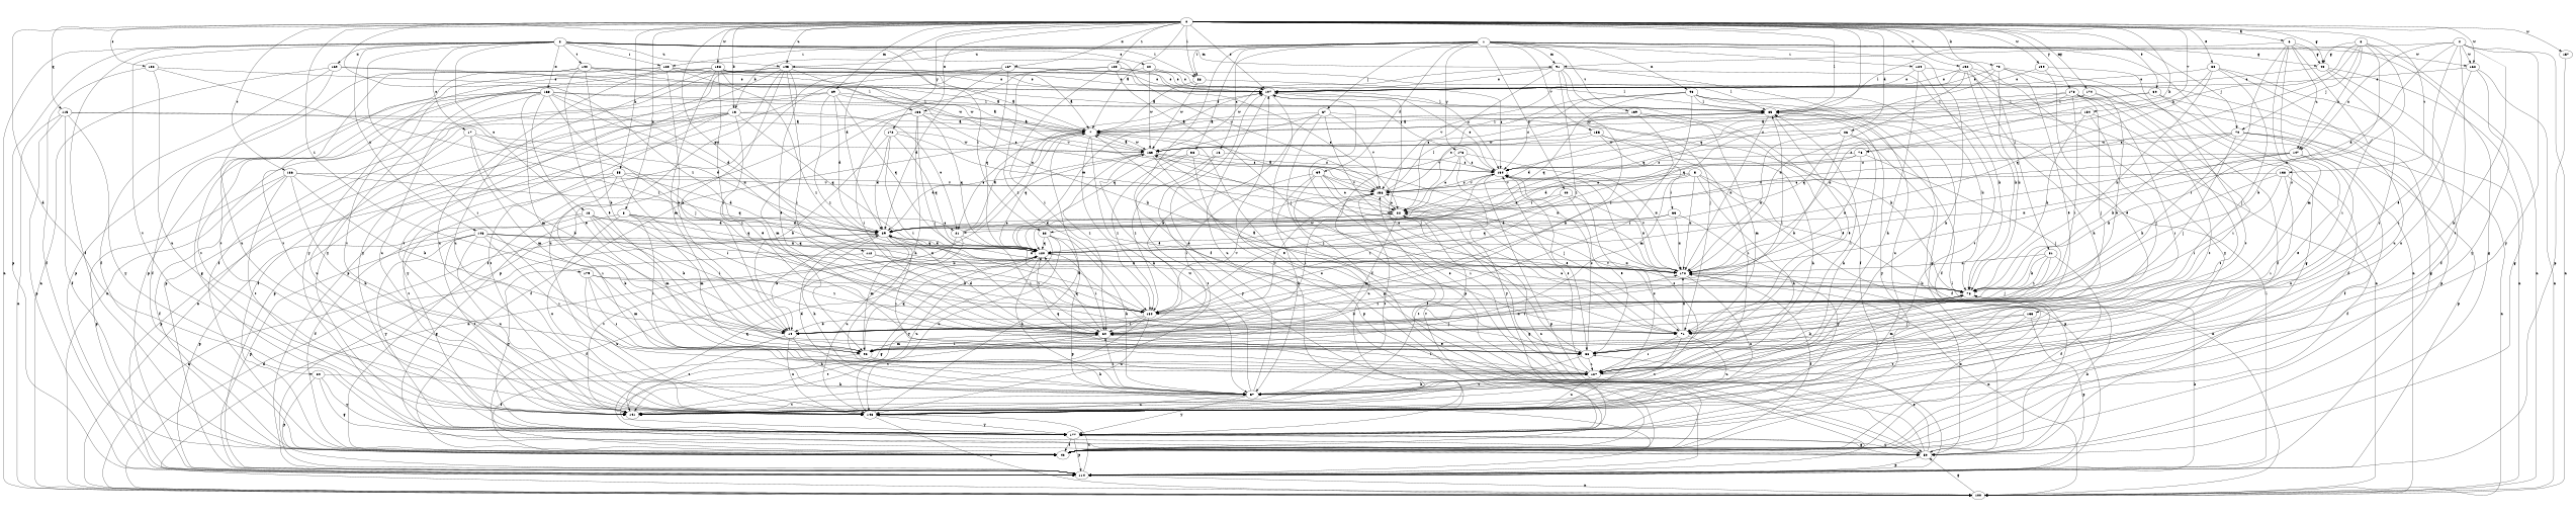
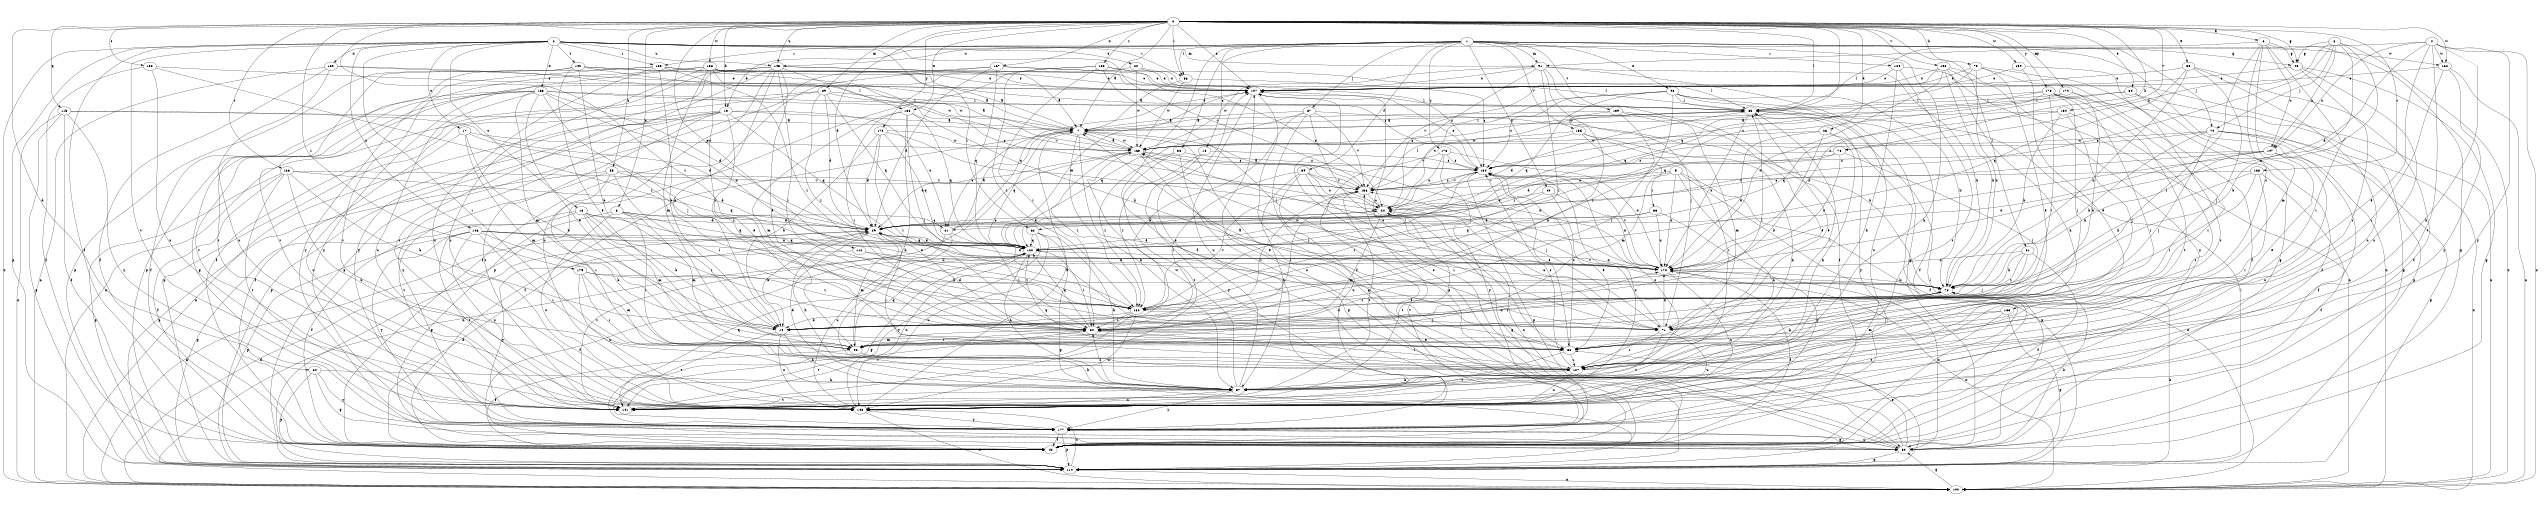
  strict digraph {
    0
    6
    7
    8
    13
    24
    26
    29
    30
    33
    48
    55
    58
    73
    76
    81
    85
    89
    107
    112
    115
    120
    132
    136
    138
    145
    152
    154
-   157
    158
    159
    162
    166
    167
    172
    173
    174
    179
    183
    184
    127
    147
    50
    64
    92
    133
    42
    57
    21
    36
    163
    148
    100
    114
    141
    177
    14
    170
    22
    78
    71
    156
    134
    1
    16
    38
    39
    40
    67
    70
    91
    93
    124
    125
    139
    155
    176
    2
    17
    18
    20
    62
    140
    146
    168
    169
    3
    4
    5
    63
    0 -> 6 [label=a]
    0 -> 7 [label=a]
    0 -> 8 [label=b]
    0 -> 13 [label=b]
    0 -> 24 [label=d]
    0 -> 26 [label=d]
    0 -> 29 [label=d]
    0 -> 30 [label=e]
    0 -> 33 [label=e]
    0 -> 48 [label=g]
    0 -> 55 [label=h]
    0 -> 58 [label=i]
    0 -> 73 [label=k]
    0 -> 76 [label=k]
    0 -> 81 [label=l]
    0 -> 85 [label=l]
    0 -> 89 [label=m]
    0 -> 107 [label=o]
    0 -> 112 [label=p]
    0 -> 115 [label=q]
    0 -> 120 [label=q]
    0 -> 132 [label=s]
    0 -> 136 [label=t]
    0 -> 138 [label=t]
    0 -> 145 [label=u]
    0 -> 152 [label=v]
    0 -> 154 [label=v]
-   0 -> 157 [label=w]
    0 -> 158 [label=w]
    0 -> 159 [label=w]
    0 -> 162 [label=w]
    0 -> 166 [label=x]
    0 -> 167 [label=x]
    0 -> 172 [label=y]
    0 -> 173 [label=y]
    0 -> 174 [label=y]
    0 -> 179 [label=z]
    0 -> 183 [label=z]
    0 -> 184 [label=z]
    6 -> 48 [label=g]
    6 -> 85 [label=l]
    6 -> 127 [label=r]
    6 -> 147 [label=u]
    6 -> 50 [label=g]
    6 -> 64 [label=i]
    6 -> 92 [label=m]
    6 -> 133 [label=s]
    7 -> 85 [label=l]
    7 -> 120 [label=q]
    7 -> 50 [label=g]
    7 -> 42 [label=f]
    7 -> 57 [label=h]
    7 -> 21 [label=c]
    7 -> 36 [label=e]
    7 -> 163 [label=w]
    8 -> 29 [label=d]
    8 -> 120 [label=q]
    8 -> 127 [label=r]
    8 -> 50 [label=g]
    8 -> 92 [label=m]
    8 -> 21 [label=c]
    8 -> 148 [label=u]
    13 -> 7 [label=a]
    13 -> 120 [label=q]
    13 -> 42 [label=f]
    13 -> 21 [label=c]
    13 -> 36 [label=e]
    13 -> 100 [label=n]
    13 -> 114 [label=p]
    13 -> 141 [label=t]
    13 -> 177 [label=y]
    24 -> 50 [label=g]
    24 -> 57 [label=h]
    24 -> 114 [label=p]
    24 -> 177 [label=y]
    26 -> 42 [label=f]
    26 -> 57 [label=h]
    26 -> 163 [label=w]
    26 -> 14 [label=b]
    26 -> 170 [label=x]
    29 -> 120 [label=q]
    29 -> 127 [label=r]
    29 -> 92 [label=m]
    29 -> 57 [label=h]
    29 -> 100 [label=n]
    29 -> 14 [label=b]
    29 -> 22 [label=c]
    30 -> 85 [label=l]
    30 -> 50 [label=g]
    30 -> 42 [label=f]
    30 -> 170 [label=x]
    33 -> 107 [label=o]
    33 -> 120 [label=q]
    33 -> 42 [label=f]
    33 -> 148 [label=u]
    33 -> 78 [label=k]
    33 -> 71 [label=j]
    48 -> 107 [label=o]
    48 -> 127 [label=r]
    48 -> 50 [label=g]
    48 -> 148 [label=u]
    55 -> 29 [label=d]
    55 -> 127 [label=r]
    55 -> 64 [label=i]
    55 -> 114 [label=p]
    55 -> 141 [label=t]
    55 -> 156 [label=v]
    58 -> 7 [label=a]
    58 -> 163 [label=w]
    58 -> 134 [label=s]
    73 -> 107 [label=o]
    73 -> 120 [label=q]
    73 -> 50 [label=g]
    73 -> 42 [label=f]
    73 -> 36 [label=e]
    73 -> 78 [label=k]
    76 -> 29 [label=d]
    76 -> 170 [label=x]
    76 -> 22 [label=c]
    76 -> 71 [label=j]
    76 -> 134 [label=s]
    81 -> 184 [label=z]
    81 -> 42 [label=f]
    81 -> 170 [label=x]
    81 -> 78 [label=k]
    81 -> 71 [label=j]
    85 -> 7 [label=a]
    85 -> 29 [label=d]
    85 -> 36 [label=e]
    85 -> 177 [label=y]
    85 -> 170 [label=x]
    89 -> 7 [label=a]
    89 -> 29 [label=d]
    89 -> 85 [label=l]
    89 -> 120 [label=q]
    89 -> 184 [label=z]
    89 -> 100 [label=n]
    89 -> 114 [label=p]
    107 -> 85 [label=l]
    107 -> 42 [label=f]
    107 -> 148 [label=u]
    112 -> 184 [label=z]
    112 -> 177 [label=y]
    112 -> 170 [label=x]
    115 -> 7 [label=a]
    115 -> 29 [label=d]
    115 -> 42 [label=f]
    115 -> 100 [label=n]
    115 -> 114 [label=p]
    115 -> 177 [label=y]
    120 -> 29 [label=d]
    120 -> 107 [label=o]
    120 -> 50 [label=g]
    120 -> 64 [label=i]
    120 -> 42 [label=f]
    120 -> 57 [label=h]
    120 -> 148 [label=u]
    120 -> 170 [label=x]
    132 -> 107 [label=o]
    132 -> 184 [label=z]
    132 -> 42 [label=f]
    132 -> 148 [label=u]
    136 -> 120 [label=q]
    136 -> 42 [label=f]
    136 -> 57 [label=h]
    136 -> 114 [label=p]
    136 -> 141 [label=t]
    136 -> 14 [label=b]
    136 -> 156 [label=v]
    138 -> 127 [label=r]
    138 -> 64 [label=i]
    138 -> 42 [label=f]
    138 -> 78 [label=k]
    138 -> 156 [label=v]
    145 -> 7 [label=a]
    145 -> 107 [label=o]
    145 -> 166 [label=l]
    145 -> 64 [label=i]
    145 -> 42 [label=f]
    145 -> 36 [label=e]
    145 -> 148 [label=u]
    145 -> 141 [label=t]
    145 -> 177 [label=y]
    145 -> 14 [label=b]
    152 -> 107 [label=o]
    152 -> 57 [label=h]
    152 -> 100 [label=n]
    152 -> 177 [label=y]
    152 -> 170 [label=x]
    152 -> 78 [label=k]
    152 -> 156 [label=v]
    154 -> 7 [label=a]
    154 -> 120 [label=q]
    154 -> 141 [label=t]
    154 -> 78 [label=k]
    154 -> 71 [label=j]
-   157 -> 114 [label=p]
    158 -> 7 [label=a]
    158 -> 85 [label=l]
    158 -> 107 [label=o]
    158 -> 64 [label=i]
    158 -> 92 [label=m]
    158 -> 148 [label=u]
    158 -> 141 [label=t]
    158 -> 177 [label=y]
    158 -> 22 [label=c]
    159 -> 107 [label=o]
    159 -> 36 [label=e]
    159 -> 141 [label=t]
    162 -> 107 [label=o]
    162 -> 127 [label=r]
    162 -> 100 [label=n]
    162 -> 177 [label=y]
-   166 -> 7 [label=a]
    166 -> 120 [label=q]
    166 -> 64 [label=i]
    166 -> 92 [label=m]
    166 -> 57 [label=h]
    166 -> 78 [label=k]
    166 -> 71 [label=j]
    167 -> 29 [label=d]
    167 -> 85 [label=l]
    167 -> 107 [label=o]
    167 -> 120 [label=q]
    167 -> 42 [label=f]
    167 -> 114 [label=p]
    172 -> 29 [label=d]
    172 -> 120 [label=q]
    172 -> 64 [label=i]
    172 -> 163 [label=w]
    172 -> 14 [label=b]
    172 -> 22 [label=c]
    173 -> 85 [label=l]
    173 -> 120 [label=q]
    173 -> 127 [label=r]
    173 -> 64 [label=i]
    173 -> 114 [label=p]
    173 -> 141 [label=t]
    173 -> 71 [label=j]
    173 -> 134 [label=s]
    174 -> 85 [label=l]
    174 -> 127 [label=r]
    174 -> 163 [label=w]
    174 -> 14 [label=b]
    179 -> 184 [label=z]
    179 -> 127 [label=r]
    179 -> 92 [label=m]
    179 -> 148 [label=u]
    179 -> 78 [label=k]
    183 -> 107 [label=o]
    183 -> 184 [label=z]
    183 -> 64 [label=i]
    183 -> 114 [label=p]
    183 -> 22 [label=c]
    183 -> 71 [label=j]
    184 -> 64 [label=i]
    184 -> 148 [label=u]
    184 -> 141 [label=t]
    184 -> 14 [label=b]
    184 -> 71 [label=j]
    184 -> 156 [label=v]
    127 -> 85 [label=l]
    127 -> 120 [label=q]
    127 -> 64 [label=i]
    127 -> 57 [label=h]
    127 -> 148 [label=u]
    127 -> 78 [label=k]
    127 -> 134 [label=s]
    147 -> 36 [label=e]
    147 -> 148 [label=u]
    147 -> 170 [label=x]
    147 -> 22 [label=c]
    147 -> 78 [label=k]
    147 -> 134 [label=s]
    50 -> 85 [label=l]
    50 -> 107 [label=o]
    50 -> 36 [label=e]
    50 -> 114 [label=p]
    50 -> 177 [label=y]
    50 -> 170 [label=x]
    50 -> 22 [label=c]
    50 -> 78 [label=k]
    64 -> 29 [label=d]
    64 -> 85 [label=l]
    64 -> 120 [label=q]
    64 -> 92 [label=m]
    64 -> 36 [label=e]
    64 -> 141 [label=t]
    92 -> 120 [label=q]
    92 -> 64 [label=i]
    92 -> 42 [label=f]
    92 -> 57 [label=h]
    92 -> 170 [label=x]
    133 -> 92 [label=m]
    133 -> 114 [label=p]
    133 -> 141 [label=t]
    133 -> 71 [label=j]
+   42 -> 29 [label=d]
    42 -> 107 [label=o]
    57 -> 29 [label=d]
    57 -> 107 [label=o]
    57 -> 64 [label=i]
    57 -> 163 [label=w]
    57 -> 148 [label=u]
    57 -> 141 [label=t]
    57 -> 177 [label=y]
    57 -> 134 [label=s]
    21 -> 7 [label=a]
    21 -> 107 [label=o]
    21 -> 64 [label=i]
    21 -> 148 [label=u]
    21 -> 141 [label=t]
    36 -> 107 [label=o]
    36 -> 127 [label=r]
    36 -> 141 [label=t]
    36 -> 134 [label=s]
    163 -> 7 [label=a]
    163 -> 29 [label=d]
    163 -> 184 [label=z]
    163 -> 36 [label=e]
    163 -> 100 [label=n]
    163 -> 170 [label=x]
    163 -> 134 [label=s]
    148 -> 7 [label=a]
    148 -> 100 [label=n]
    148 -> 177 [label=y]
    148 -> 134 [label=s]
    100 -> 29 [label=d]
    100 -> 50 [label=g]
    100 -> 170 [label=x]
    114 -> 85 [label=l]
    114 -> 148 [label=u]
    114 -> 100 [label=n]
    114 -> 78 [label=k]
    141 -> 120 [label=q]
    177 -> 50 [label=g]
    177 -> 42 [label=f]
    177 -> 114 [label=p]
    177 -> 156 [label=v]
    14 -> 57 [label=h]
    14 -> 148 [label=u]
    14 -> 141 [label=t]
    14 -> 78 [label=k]
    14 -> 156 [label=v]
    170 -> 29 [label=d]
    170 -> 42 [label=f]
    170 -> 163 [label=w]
    170 -> 148 [label=u]
    170 -> 78 [label=k]
    170 -> 134 [label=v]
    22 -> 29 [label=d]
    22 -> 50 [label=g]
    22 -> 92 [label=m]
    22 -> 141 [label=t]
    78 -> 184 [label=z]
    78 -> 64 [label=i]
    78 -> 163 [label=w]
    71 -> 7 [label=a]
    71 -> 127 [label=r]
    71 -> 148 [label=u]
    71 -> 141 [label=t]
    71 -> 170 [label=x]
    71 -> 22 [label=c]
    71 -> 156 [label=v]
    156 -> 7 [label=a]
    156 -> 85 [label=l]
    156 -> 64 [label=i]
    156 -> 141 [label=t]
    156 -> 22 [label=c]
    156 -> 134 [label=s]
    134 -> 107 [label=o]
    134 -> 184 [label=z]
    134 -> 36 [label=e]
    134 -> 114 [label=p]
    134 -> 156 [label=v]
    1 -> 13 [label=b]
    1 -> 48 [label=g]
    1 -> 58 [label=i]
    1 -> 145 [label=u]
    1 -> 42 [label=f]
    1 -> 57 [label=h]
    1 -> 100 [label=n]
    1 -> 16 [label=c]
    1 -> 38 [label=f]
    1 -> 39 [label=f]
    1 -> 40 [label=f]
    1 -> 67 [label=j]
    1 -> 70 [label=j]
    1 -> 91 [label=m]
    1 -> 93 [label=n]
    1 -> 124 [label=r]
    1 -> 125 [label=r]
    1 -> 139 [label=t]
    1 -> 155 [label=v]
    1 -> 176 [label=y]
    16 -> 184 [label=z]
    16 -> 177 [label=y]
    16 -> 134 [label=s]
    38 -> 184 [label=z]
    38 -> 114 [label=p]
    38 -> 141 [label=t]
    38 -> 134 [label=s]
    39 -> 127 [label=r]
    39 -> 64 [label=i]
    39 -> 57 [label=h]
    39 -> 148 [label=u]
    39 -> 22 [label=c]
    39 -> 71 [label=j]
    39 -> 156 [label=v]
    40 -> 184 [label=z]
    40 -> 36 [label=e]
    40 -> 170 [label=x]
    40 -> 22 [label=c]
    67 -> 7 [label=a]
    67 -> 120 [label=q]
    67 -> 114 [label=p]
    67 -> 14 [label=b]
    67 -> 78 [label=k]
    67 -> 71 [label=j]
    67 -> 156 [label=v]
    70 -> 42 [label=f]
    70 -> 163 [label=w]
    70 -> 100 [label=n]
    70 -> 114 [label=p]
    70 -> 78 [label=k]
    70 -> 71 [label=j]
    70 -> 134 [label=s]
    91 -> 107 [label=o]
    91 -> 184 [label=z]
    91 -> 50 [label=g]
    91 -> 42 [label=f]
    91 -> 163 [label=w]
    91 -> 22 [label=c]
    91 -> 78 [label=k]
    91 -> 71 [label=j]
    93 -> 85 [label=l]
    93 -> 120 [label=q]
    93 -> 184 [label=z]
    93 -> 42 [label=f]
    93 -> 148 [label=u]
    93 -> 22 [label=c]
    93 -> 78 [label=k]
    93 -> 134 [label=s]
    124 -> 107 [label=o]
    124 -> 57 [label=h]
    124 -> 100 [label=n]
    124 -> 141 [label=t]
    125 -> 107 [label=o]
    125 -> 184 [label=z]
    125 -> 148 [label=u]
    125 -> 114 [label=p]
    125 -> 177 [label=y]
    125 -> 14 [label=b]
    125 -> 134 [label=s]
    139 -> 7 [label=a]
    139 -> 64 [label=i]
    139 -> 92 [label=m]
    139 -> 36 [label=e]
    139 -> 14 [label=b]
    155 -> 127 [label=r]
    155 -> 92 [label=m]
    155 -> 57 [label=h]
    155 -> 163 [label=w]
    155 -> 156 [label=v]
    176 -> 42 [label=f]
    176 -> 177 [label=y]
    176 -> 170 [label=x]
    176 -> 22 [label=c]
    176 -> 134 [label=s]
    2 -> 58 [label=i]
    2 -> 145 [label=u]
    2 -> 162 [label=w]
    2 -> 127 [label=r]
    2 -> 42 [label=f]
    2 -> 100 [label=n]
    2 -> 114 [label=p]
    2 -> 141 [label=t]
    2 -> 156 [label=v]
    2 -> 91 [label=m]
    2 -> 125 [label=r]
    2 -> 17 [label=c]
    2 -> 18 [label=c]
    2 -> 20 [label=c]
    2 -> 62 [label=i]
    2 -> 140 [label=t]
    2 -> 146 [label=u]
    2 -> 168 [label=x]
    2 -> 169 [label=x]
    17 -> 184 [label=z]
    17 -> 92 [label=m]
    17 -> 163 [label=w]
    17 -> 148 [label=u]
    17 -> 14 [label=b]
    18 -> 29 [label=d]
    18 -> 64 [label=i]
    18 -> 92 [label=m]
    18 -> 42 [label=f]
    18 -> 114 [label=p]
    18 -> 14 [label=b]
    18 -> 170 [label=x]
    20 -> 107 [label=o]
    20 -> 163 [label=w]
    20 -> 141 [label=t]
    20 -> 134 [label=s]
    62 -> 120 [label=q]
    62 -> 57 [label=h]
    62 -> 148 [label=u]
    62 -> 114 [label=p]
    62 -> 177 [label=y]
    140 -> 7 [label=a]
    140 -> 107 [label=o]
    140 -> 36 [label=e]
    140 -> 163 [label=w]
    140 -> 114 [label=p]
    140 -> 141 [label=t]
    140 -> 14 [label=b]
    146 -> 120 [label=q]
    146 -> 127 [label=r]
    146 -> 148 [label=u]
    146 -> 114 [label=p]
    146 -> 141 [label=t]
    146 -> 177 [label=y]
    146 -> 14 [label=b]
    146 -> 170 [label=x]
    146 -> 78 [label=k]
    168 -> 29 [label=d]
    168 -> 85 [label=l]
    168 -> 50 [label=g]
    168 -> 92 [label=m]
    168 -> 42 [label=f]
    168 -> 36 [label=e]
    168 -> 148 [label=u]
    168 -> 141 [label=t]
    168 -> 170 [label=x]
    168 -> 71 [label=j]
    168 -> 156 [label=v]
    169 -> 107 [label=o]
    169 -> 42 [label=f]
    169 -> 163 [label=w]
    169 -> 148 [label=u]
    169 -> 100 [label=n]
    3 -> 48 [label=g]
    3 -> 76 [label=k]
    3 -> 147 [label=u]
    3 -> 21 [label=c]
    3 -> 100 [label=n]
    3 -> 14 [label=b]
    3 -> 170 [label=x]
    3 -> 70 [label=j]
    4 -> 29 [label=d]
    4 -> 162 [label=w]
    4 -> 147 [label=u]
    4 -> 57 [label=h]
    4 -> 36 [label=e]
    4 -> 100 [label=n]
    4 -> 141 [label=t]
    4 -> 177 [label=y]
    4 -> 91 [label=m]
    5 -> 57 [label=h]
    5 -> 100 [label=n]
    5 -> 114 [label=p]
    5 -> 170 [label=x]
    5 -> 156 [label=v]
    5 -> 62 [label=i]
    5 -> 63 [label=i]
    63 -> 29 [label=d]
    63 -> 120 [label=q]
    63 -> 177 [label=y]
    63 -> 170 [label=x]
  }
